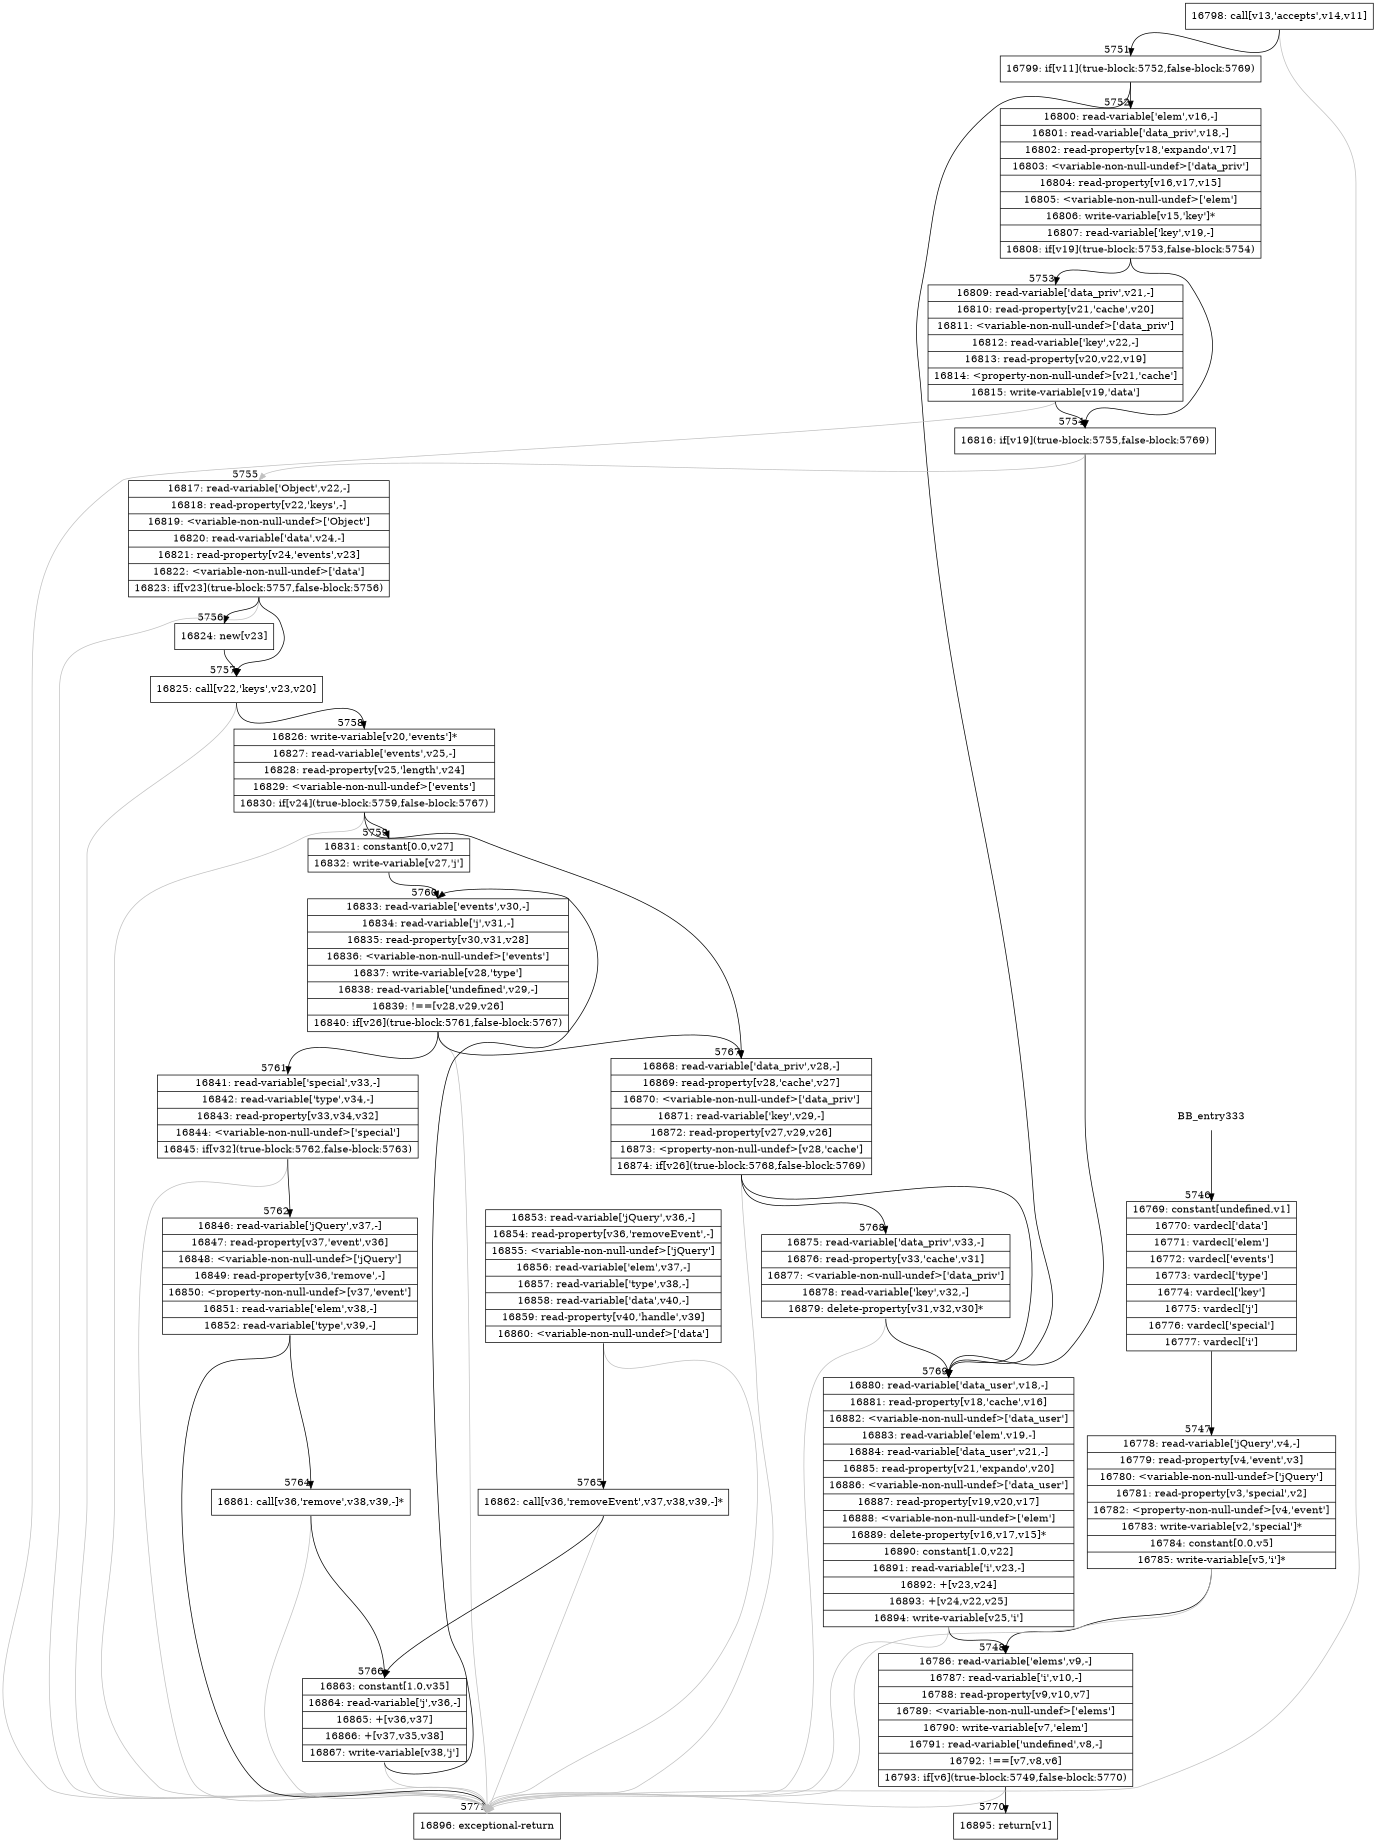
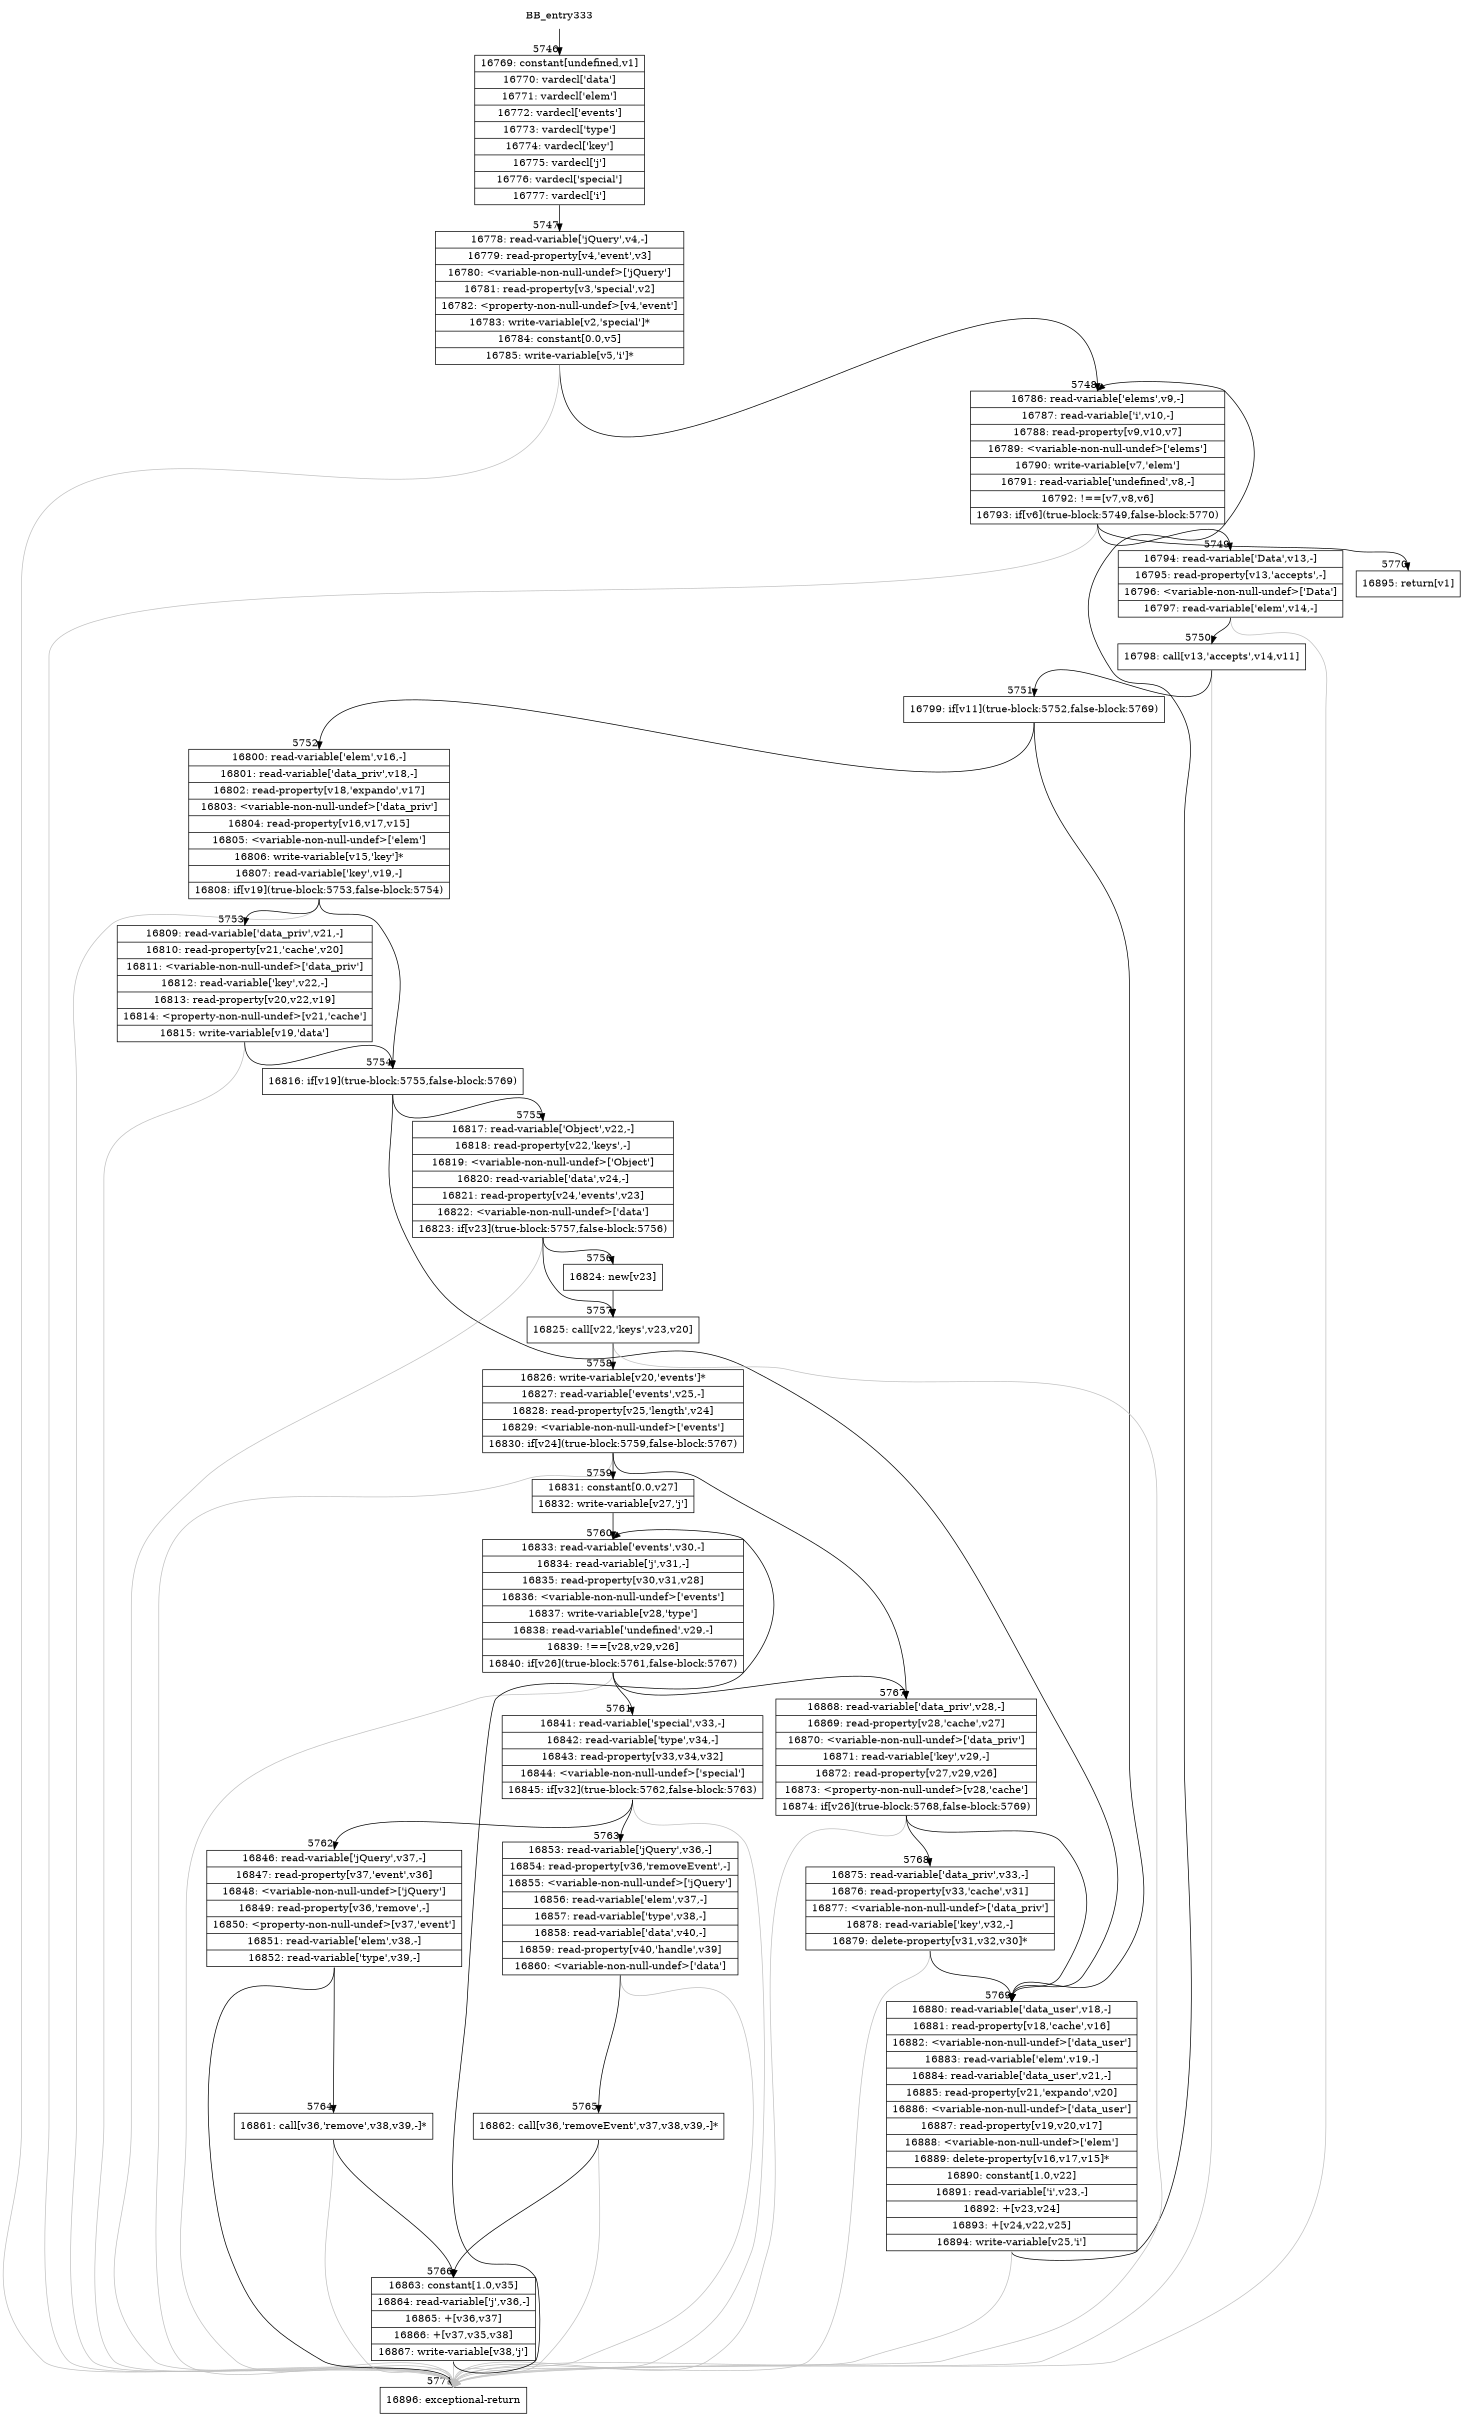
  digraph {
    rankdir=TD
    node [shape=record]
    edge [headport=n tailport=s]
    n1 [label=BB_entry333 shape=none]
    n2 [label="{16769: constant[undefined,v1]|16770: vardecl['data']|16771: vardecl['elem']|16772: vardecl['events']|16773: vardecl['type']|16774: vardecl['key']|16775: vardecl['j']|16776: vardecl['special']|16777: vardecl['i']}"]
    n3 [label="{16778: read-variable['jQuery',v4,-]|16779: read-property[v4,'event',v3]|16780: \<variable-non-null-undef\>['jQuery']|16781: read-property[v3,'special',v2]|16782: \<property-non-null-undef\>[v4,'event']|16783: write-variable[v2,'special']*|16784: constant[0.0,v5]|16785: write-variable[v5,'i']*}"]
    n4 [label="{16786: read-variable['elems',v9,-]|16787: read-variable['i',v10,-]|16788: read-property[v9,v10,v7]|16789: \<variable-non-null-undef\>['elems']|16790: write-variable[v7,'elem']|16791: read-variable['undefined',v8,-]|16792: !==[v7,v8,v6]|16793: if[v6](true-block:5749,false-block:5770)}"]
    n5 [label="{16896: exceptional-return}"]
+   n6 [label="{16794: read-variable['Data',v13,-]|16795: read-property[v13,'accepts',-]|16796: \<variable-non-null-undef\>['Data']|16797: read-variable['elem',v14,-]}"]
    n7 [label="{16895: return[v1]}"]
    n8 [label="{16798: call[v13,'accepts',v14,v11]}"]
    n9 [label="{16799: if[v11](true-block:5752,false-block:5769)}"]
    n10 [label="{16800: read-variable['elem',v16,-]|16801: read-variable['data_priv',v18,-]|16802: read-property[v18,'expando',v17]|16803: \<variable-non-null-undef\>['data_priv']|16804: read-property[v16,v17,v15]|16805: \<variable-non-null-undef\>['elem']|16806: write-variable[v15,'key']*|16807: read-variable['key',v19,-]|16808: if[v19](true-block:5753,false-block:5754)}"]
    n11 [label="{16880: read-variable['data_user',v18,-]|16881: read-property[v18,'cache',v16]|16882: \<variable-non-null-undef\>['data_user']|16883: read-variable['elem',v19,-]|16884: read-variable['data_user',v21,-]|16885: read-property[v21,'expando',v20]|16886: \<variable-non-null-undef\>['data_user']|16887: read-property[v19,v20,v17]|16888: \<variable-non-null-undef\>['elem']|16889: delete-property[v16,v17,v15]*|16890: constant[1.0,v22]|16891: read-variable['i',v23,-]|16892: +[v23,v24]|16893: +[v24,v22,v25]|16894: write-variable[v25,'i']}"]
    n12 [label="{16816: if[v19](true-block:5755,false-block:5769)}"]
    n13 [label="{16809: read-variable['data_priv',v21,-]|16810: read-property[v21,'cache',v20]|16811: \<variable-non-null-undef\>['data_priv']|16812: read-variable['key',v22,-]|16813: read-property[v20,v22,v19]|16814: \<property-non-null-undef\>[v21,'cache']|16815: write-variable[v19,'data']}"]
    n14 [label="{16817: read-variable['Object',v22,-]|16818: read-property[v22,'keys',-]|16819: \<variable-non-null-undef\>['Object']|16820: read-variable['data',v24,-]|16821: read-property[v24,'events',v23]|16822: \<variable-non-null-undef\>['data']|16823: if[v23](true-block:5757,false-block:5756)}"]
    n15 [label="{16825: call[v22,'keys',v23,v20]}"]
    n16 [label="{16824: new[v23]}"]
    n17 [label="{16826: write-variable[v20,'events']*|16827: read-variable['events',v25,-]|16828: read-property[v25,'length',v24]|16829: \<variable-non-null-undef\>['events']|16830: if[v24](true-block:5759,false-block:5767)}"]
    n18 [label="{16831: constant[0.0,v27]|16832: write-variable[v27,'j']}"]
    n19 [label="{16868: read-variable['data_priv',v28,-]|16869: read-property[v28,'cache',v27]|16870: \<variable-non-null-undef\>['data_priv']|16871: read-variable['key',v29,-]|16872: read-property[v27,v29,v26]|16873: \<property-non-null-undef\>[v28,'cache']|16874: if[v26](true-block:5768,false-block:5769)}"]
    n20 [label="{16833: read-variable['events',v30,-]|16834: read-variable['j',v31,-]|16835: read-property[v30,v31,v28]|16836: \<variable-non-null-undef\>['events']|16837: write-variable[v28,'type']|16838: read-variable['undefined',v29,-]|16839: !==[v28,v29,v26]|16840: if[v26](true-block:5761,false-block:5767)}"]
    n21 [label="{16875: read-variable['data_priv',v33,-]|16876: read-property[v33,'cache',v31]|16877: \<variable-non-null-undef\>['data_priv']|16878: read-variable['key',v32,-]|16879: delete-property[v31,v32,v30]*}"]
    n22 [label="{16841: read-variable['special',v33,-]|16842: read-variable['type',v34,-]|16843: read-property[v33,v34,v32]|16844: \<variable-non-null-undef\>['special']|16845: if[v32](true-block:5762,false-block:5763)}"]
    n23 [label="{16846: read-variable['jQuery',v37,-]|16847: read-property[v37,'event',v36]|16848: \<variable-non-null-undef\>['jQuery']|16849: read-property[v36,'remove',-]|16850: \<property-non-null-undef\>[v37,'event']|16851: read-variable['elem',v38,-]|16852: read-variable['type',v39,-]}"]
    n24 [label="{16853: read-variable['jQuery',v36,-]|16854: read-property[v36,'removeEvent',-]|16855: \<variable-non-null-undef\>['jQuery']|16856: read-variable['elem',v37,-]|16857: read-variable['type',v38,-]|16858: read-variable['data',v40,-]|16859: read-property[v40,'handle',v39]|16860: \<variable-non-null-undef\>['data']}"]
    n25 [label="{16861: call[v36,'remove',v38,v39,-]*}"]
    n26 [label="{16862: call[v36,'removeEvent',v37,v38,v39,-]*}"]
    n27 [label="{16863: constant[1.0,v35]|16864: read-variable['j',v36,-]|16865: +[v36,v37]|16866: +[v37,v35,v38]|16867: write-variable[v38,'j']}"]
    n1 -> n2 [headlabel="    5746"]
    n2 -> n3 [headlabel="      5747"]
    n3 -> n4 [headlabel="      5748"]
    n3 -> n5 [color=gray headlabel="      5771"]
    n4 -> n5 [color=gray]
+   n4 -> n6 [headlabel="      5749"]
    n4 -> n7 [headlabel="      5770"]
+   n6 -> n5 [color=gray]
+   n6 -> n8 [headlabel="      5750"]
    n8 -> n5 [color=gray]
    n8 -> n9 [headlabel="      5751"]
    n9 -> n10 [headlabel="      5752"]
    n9 -> n11 [headlabel="      5769"]
+   n10 -> n5 [color=gray]
    n10 -> n12 [headlabel="      5754"]
    n10 -> n13 [headlabel="      5753"]
    n11 -> n4
    n11 -> n5 [color=gray]
    n12 -> n11
-   n12 -> n14 [headlabel="      5755" color=gray]
+   n12 -> n14 [headlabel="      5755"]
    n13 -> n5 [color=gray]
    n13 -> n12
    n14 -> n5 [color=gray]
    n14 -> n15 [headlabel="      5757"]
    n14 -> n16 [headlabel="      5756"]
    n15 -> n5 [color=gray]
    n15 -> n17 [headlabel="      5758"]
    n16 -> n15
    n17 -> n5 [color=gray]
    n17 -> n18 [headlabel="      5759"]
    n17 -> n19 [headlabel="      5767"]
    n18 -> n20 [headlabel="      5760"]
    n19 -> n5 [color=gray]
    n19 -> n11
    n19 -> n21 [headlabel="      5768"]
    n20 -> n5 [color=gray]
    n20 -> n19
    n20 -> n22 [headlabel="      5761"]
    n21 -> n5 [color=gray]
    n21 -> n11
    n22 -> n5 [color=gray]
    n22 -> n23 [headlabel="      5762"]
+   n22 -> n24 [headlabel="      5763"]
    n23 -> n5 [color=black]
    n23 -> n25 [headlabel="      5764"]
    n24 -> n5 [color=gray]
    n24 -> n26 [headlabel="      5765"]
    n25 -> n5 [color=gray]
    n25 -> n27 [headlabel="      5766"]
    n26 -> n5 [color=gray]
    n26 -> n27
    n27 -> n5 [color=gray]
    n27 -> n20
  }
